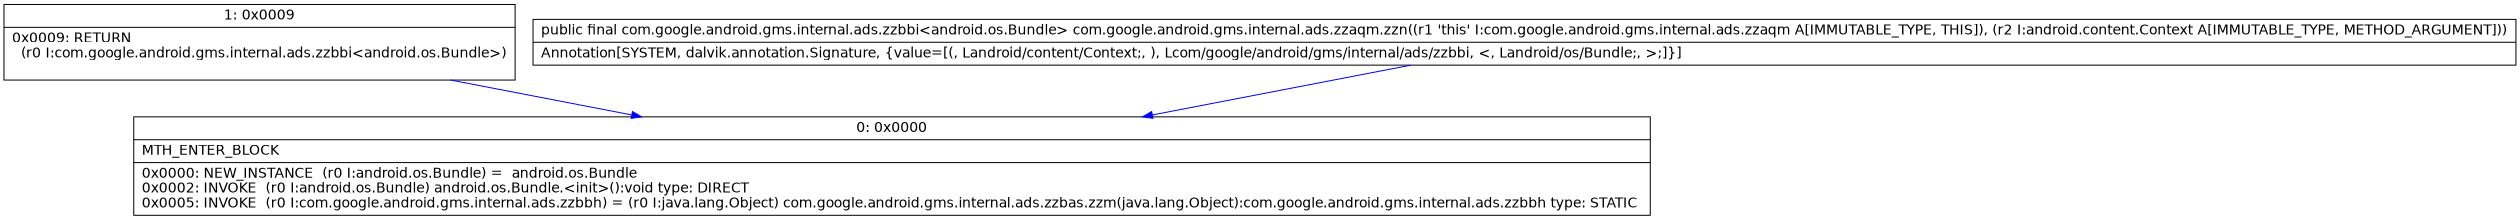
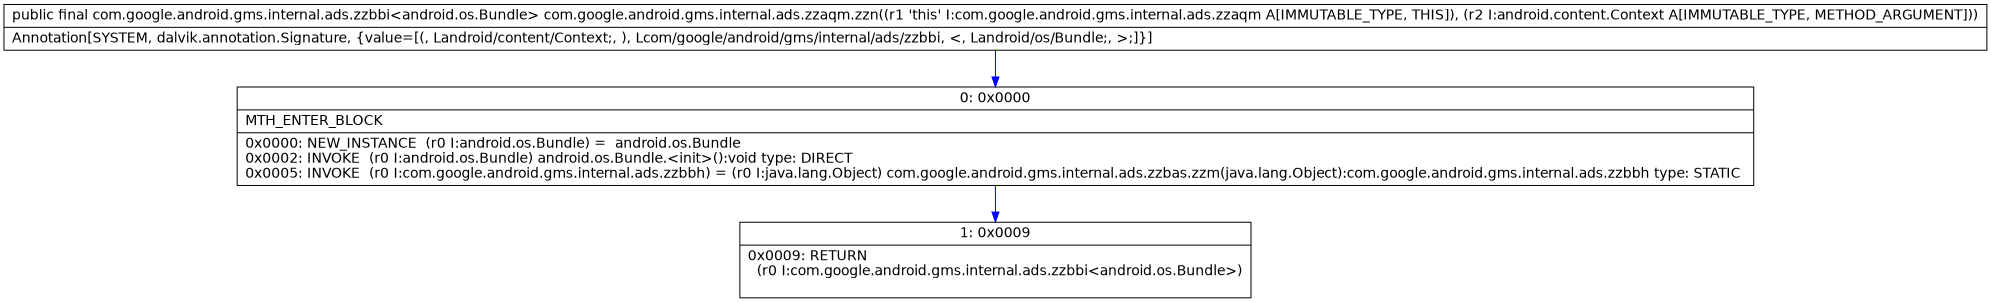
  digraph {
    fontname="DejaVu Sans"
    node [shape=record fontname="DejaVu Sans"]
    edge [color=blue fontname="DejaVu Sans"]
    n1 [label="{0\:\ 0x0000|MTH_ENTER_BLOCK\l|0x0000: NEW_INSTANCE  (r0 I:android.os.Bundle) =  android.os.Bundle \l0x0002: INVOKE  (r0 I:android.os.Bundle) android.os.Bundle.\<init\>():void type: DIRECT \l0x0005: INVOKE  (r0 I:com.google.android.gms.internal.ads.zzbbh) = (r0 I:java.lang.Object) com.google.android.gms.internal.ads.zzbas.zzm(java.lang.Object):com.google.android.gms.internal.ads.zzbbh type: STATIC \l}"]
    n2 [label="{1\:\ 0x0009|0x0009: RETURN  \l  (r0 I:com.google.android.gms.internal.ads.zzbbi\<android.os.Bundle\>)\l \l}"]
    n3 [label="{public final com.google.android.gms.internal.ads.zzbbi\<android.os.Bundle\> com.google.android.gms.internal.ads.zzaqm.zzn((r1 'this' I:com.google.android.gms.internal.ads.zzaqm A[IMMUTABLE_TYPE, THIS]), (r2 I:android.content.Context A[IMMUTABLE_TYPE, METHOD_ARGUMENT]))  | Annotation[SYSTEM, dalvik.annotation.Signature, \{value=[(, Landroid\/content\/Context;, ), Lcom\/google\/android\/gms\/internal\/ads\/zzbbi, \<, Landroid\/os\/Bundle;, \>;]\}]\l}"]
-   n2 -> n1
+   n1 -> n2
    n3 -> n1
  }
